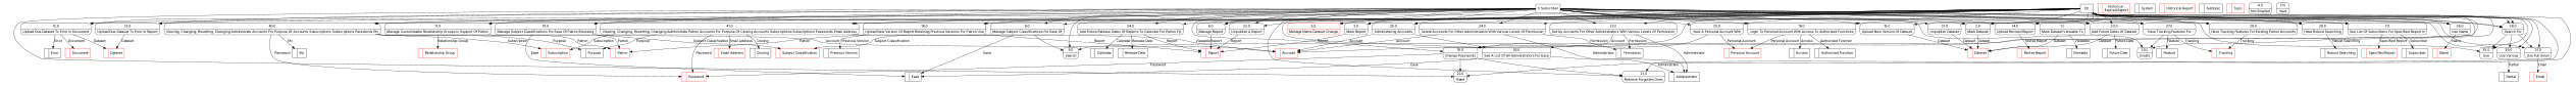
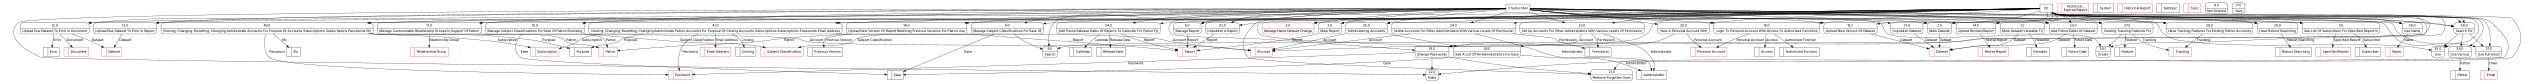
  digraph {
    fontname=Inter
    node [fontname=Inter shape=Mrecord]
    edge [fontname=Inter]
    n1 [color=red label="<f0>  |<f1> Dataset " shape=record]
    n2 [label="<f0>  |<f1> Viewable " shape=record]
    n3 [color=red label="<f0>  |<f1> Report " shape=record]
    n4 [label="<f0>  |<f1> Subscriber " shape=record]
    n5 [color=red label="<f0>  |<f1> Specified Report " shape=record]
    n6 [label="<f0>  |<f1> Ease " shape=record]
    n7 [color=red label="<f0>  |<f1> Subject Classification " shape=record]
    n8 [color=red label="<f0>  |<f1> Patron " shape=record]
    n9 [color=red label="<f0>  |<f1> Dataset " shape=record]
    n10 [label="<f0>  |<f1> Error " shape=record]
    n11 [color=red label="<f0>  |<f1> Document " shape=record]
    n12 [color=red label="<f0>  |<f1> Revise Report " shape=record]
    n13 [label="<f0>  |<f1> Previous Version " shape=record]
    n14 [color=red label="<f0>  |<f1> Historical ,\nExpired Report " shape=record]
    n15 [label="<f0>  |<f1> System " shape=record]
    n16 [color=red label="<f0>  |<f1> Historical Report " shape=record]
    n17 [label="<f0>  |<f1> Subtopic " shape=record]
    n18 [color=red label="<f0>  |<f1> Personal Account " shape=record]
    n19 [label="<f0>  |<f1> Access " shape=record]
    n20 [label="<f0>  |<f1> Authorized Function " shape=record]
    n21 [color=red label="<f0>  |<f1> Password " shape=record]
    n22 [label="<f0>  |<f1> Administrator " shape=record]
    n23 [label="<f0>  |<f1> Permission " shape=record]
    n24 [color=red label="<f0>  |<f1> Account " shape=record]
    n25 [color=red label="<f0>  |<f1> Tracking " shape=record]
    n26 [label="<f0>  |<f1> Robust Searching " shape=record]
    n27 [label="<f0>  |<f1> Feature " shape=record]
    n28 [label="<f0>  |<f1> Future Date " shape=record]
    n29 [label="<f0>  |<f1> Calendar " shape=record]
    n30 [color=red label="<f0>  |<f1> Name " shape=record]
    n31 [label="<f0>  |<f1> Partial " shape=record]
    n32 [color=red label="<f0>  |<f1> Email " shape=record]
    n33 [color=red label="<f0>  |<f1> Subscription " shape=record]
    n34 [label="<f0>  |<f1> Purpose " shape=record]
    n35 [color=red label="<f0>  |<f1> Email Address " shape=record]
    n36 [label="<f0>  |<f1> Etc " shape=record]
    n37 [color=red label="<f0>  |<f1> Relationship Group " shape=record]
    n38 [label="<f0>  |<f1> Release Date " shape=record]
    n39 [color=red label="<f0>  |<f1> Topic " shape=record]
    n40 [label="<f0>  |<f1> Closing " shape=record]
    n41 [label=Db shape=box]
    n42 [label="{<f0> 1.0|<f1> Mark Dataset Viewable To }"]
    n43 [label="{<f0> 2.0|<f1> Mark Dataset }"]
    n44 [label="{<f0> 3.0|<f1> Mark Report }"]
    n45 [color=red label="{<f0> 5.0|<f1> Manage Name Dataset Change }"]
    n46 [label="{<f0> 6.0|<f1> Manage Report }"]
    n47 [label="{<f0> 7.0|<f1> See List Of Subscribers For Specified Report In }"]
    n48 [label="{<f0> 8.0|<f1> Search }"]
    n49 [label="{<f0> 9.0|<f1> Manage Subject Classifications For Ease Of }"]
    n50 [label="{<f0> 10.0|<f1> Manage Subject Classifications For Ease Of Patron Browsing }"]
    n51 [label="{<f0> 11.0|<f1> Manage Customizable Relationship Groups In Support Of Patron }"]
    n52 [label="{<f0> 12.0|<f1> Upload Due Dataset To Error In Document }"]
    n53 [label="{<f0> 13.0|<f1> Upload Due Dataset To Error In Report }"]
    n54 [label="{<f0> 14.0|<f1> Upload Revised Report }"]
    n55 [label="{<f0> 15.0|<f1> Upload New Version Of Dataset }"]
    n56 [label="{<f0> 16.0|<f1> Upload New Version Of Report Retaining Previous Versions For Patron Use }"]
    n57 [label="{<f0> 18.0|<f1> Login To Personal Account With Access To Authorized Functions }"]
    n58 [label="{<f0> 19.0|<f1> Change Passwords }"]
    n59 [label="{<f0> 20.0|<f1> Have A Personal Account With }"]
    n60 [label="{<f0> 21.0|<f1> Retrieve Forgotten Ones }"]
    n61 [label="{<f0> 22.0|<f1> Make }"]
    n62 [label="{<f0> 23.0|<f1> Set Up Accounts For Other Administrators With Various Levels Of Permission }"]
    n63 [label="{<f0> 24.0|<f1> Delete Accounts For Other Administrators With Various Levels Of Permission }"]
    n64 [label="{<f0> 25.0|<f1> Administering Accounts }"]
    n65 [label="{<f0> 26.0|<f1> See A List Of All Administrators For Ease }"]
-   n66 [label="{<f0> 27.0|<f1> Have Tracking Features For }"]
+   n66 [label="{<f0> 27.0|<f1> Viewing Tracking Features For }"]
    n67 [label="{<f0> 28.0|<f1> Have Robust Searching }"]
    n68 [label="{<f0> 29.0|<f1> Have Tracking Features For Existing Patron Accounts }"]
    n69 [label="{<f0> 30.0|<f1> Create }"]
    n70 [label="{<f0> 31.0|<f1> Unpublish Dataset }"]
    n71 [label="{<f0> 32.0|<f1> Unpublish A Report }"]
    n72 [label="{<f0> 33.0|<f1> Add Future Dates Of Dataset }"]
    n73 [label="{<f0> 34.0|<f1> Add Future Release Dates Of Reports To Calendar For Patron Fyi }"]
    n74 [label="{<f0> 35.0|<f1> Use }"]
    n75 [label="{<f0> 36.0|<f1> Use Name }"]
    n76 [label="{<f0> 37.0|<f1> Use Full Email }"]
    n77 [label="{<f0> 38.0|<f1> Search For }"]
    n78 [label="{<f0> 39.0|<f1> Use Various }"]
    n79 [label="{<f0> 40.0|<f1> Viewing, Changing, Resetting, Changing Administrate Accounts For Purpose Of Accounts Subscriptions Subscriptions Passwords Etc }"]
    n80 [label="{<f0> 41.0|<f1> Viewing, Changing, Resetting, Changing Administrate Patron Accounts For Purpose Of Closing Accounts Subscriptions Subscriptions Passwords Email Address }"]
    n81 [label="Ir Subscriber" shape=box]
    n82 [label="{<f0> 4.0|<f1> Not Emailed }"]
    n83 [label="{<f0> 17.0|<f1> Have }"]
    n41 -> n42
    n41 -> n43
    n41 -> n44
    n41 -> n45
    n41 -> n46
    n41 -> n47
    n41 -> n48
    n41 -> n49
    n41 -> n50
    n41 -> n51
    n41 -> n52
    n41 -> n53
    n41 -> n54
    n41 -> n55
    n41 -> n56
    n41 -> n57
    n41 -> n58
    n41 -> n59
    n41 -> n60
    n41 -> n61
    n41 -> n62
    n41 -> n63
    n41 -> n64
    n41 -> n65
    n41 -> n66
    n41 -> n67
    n41 -> n68
    n41 -> n69
    n41 -> n70
    n41 -> n71
    n41 -> n72
    n41 -> n73
    n41 -> n74
    n41 -> n75
    n41 -> n76
    n41 -> n77
    n41 -> n77
    n41 -> n78
    n41 -> n79
    n41 -> n80
    n42 -> n1 [label=Dataset]
    n42 -> n2 [label=Viewable]
    n43 -> n1 [label=Dataset]
    n44 -> n3 [label=Report]
    n46 -> n3 [label=Report]
    n47 -> n4 [label=Subscriber]
    n47 -> n5 [label="Specified Report"]
    n49 -> n6 [label=Ease]
    n49 -> n7 [label="Subject Classification"]
    n49 -> n48
    n50 -> n6 [label=Ease]
    n50 -> n7 [label="Subject Classification"]
    n50 -> n8 [label=Patron]
    n51 -> n8 [label=Patron]
    n51 -> n37 [label="Relationship Group"]
    n52 -> n9 [label=Dataset]
    n52 -> n10 [label=Error]
    n52 -> n11 [label=Document]
    n53 -> n9 [label=Dataset]
    n54 -> n12 [label="Revise Report"]
    n55 -> n1 [label=Dataset]
    n56 -> n3 [label=Report]
    n56 -> n8 [label=Patron]
    n56 -> n13 [label="Previous Version"]
    n57 -> n18 [label="Personal Account"]
    n57 -> n19 [label=Access]
    n57 -> n20 [label="Authorized Function"]
    n58 -> n21 [label=Password]
    n58 -> n60
    n58 -> n61
    n59 -> n18 [label="Personal Account"]
    n59 -> n58
    n62 -> n22 [label=Administrator]
    n62 -> n23 [label=Permission]
    n62 -> n24 [label=Account]
    n63 -> n22 [label=Administrator]
    n63 -> n23 [label=Permission]
    n63 -> n24 [label=Account]
    n64 -> n24 [label=Account]
    n64 -> n65
    n65 -> n6 [label=Ease]
    n65 -> n22 [label=Administrator]
    n66 -> n25 [label=Tracking]
    n66 -> n27 [label=Feature]
    n66 -> n69
    n67 -> n26 [label="Robust Searching"]
    n68 -> n25 [label=Tracking]
    n70 -> n1 [label=Dataset]
    n71 -> n3 [label=Report]
    n72 -> n1 [label=Dataset]
    n72 -> n28 [label="Future Date"]
    n73 -> n3 [label=Report]
    n73 -> n29 [label=Calendar]
    n73 -> n38 [label="Release Date"]
    n75 -> n30 [label=Name]
    n76 -> n32 [label=Email]
    n77 -> n74
    n77 -> n76
    n77 -> n78
    n78 -> n31 [label=Partial]
    n79 -> n21 [label=Password]
    n79 -> n24 [label=Account]
    n79 -> n33 [label=Subscription]
    n79 -> n34 [label=Purpose]
    n79 -> n36 [label=Etc]
    n80 -> n21 [label=Password]
-   n80 -> n24 [label=Viewable]
+   n80 -> n24 [label=Account]
    n80 -> n33 [label=Subscription]
    n80 -> n34 [label=Purpose]
    n80 -> n35 [label="Email Address"]
    n80 -> n40 [label=Closing]
    n81 -> n42
    n81 -> n43
    n81 -> n44
    n81 -> n45
    n81 -> n46
    n81 -> n47
    n81 -> n48
    n81 -> n49
    n81 -> n50
    n81 -> n51
    n81 -> n52
    n81 -> n53
    n81 -> n54
    n81 -> n55
    n81 -> n56
    n81 -> n57
    n81 -> n58
    n81 -> n59
    n81 -> n60
    n81 -> n61
    n81 -> n62
    n81 -> n63
    n81 -> n64
    n81 -> n65
    n81 -> n66
    n81 -> n67
    n81 -> n68
    n81 -> n69
    n81 -> n70
    n81 -> n71
    n81 -> n72
    n81 -> n73
    n81 -> n74
    n81 -> n75
    n81 -> n76
    n81 -> n77
    n81 -> n77
    n81 -> n78
    n81 -> n79
    n81 -> n80
  }
